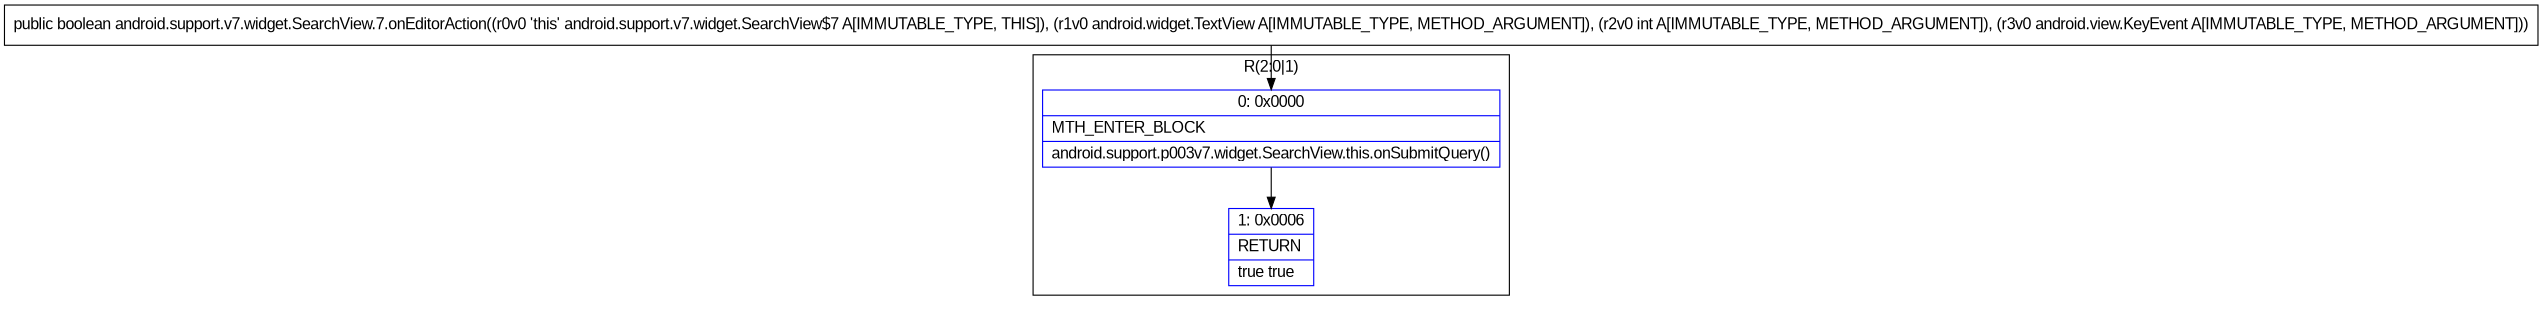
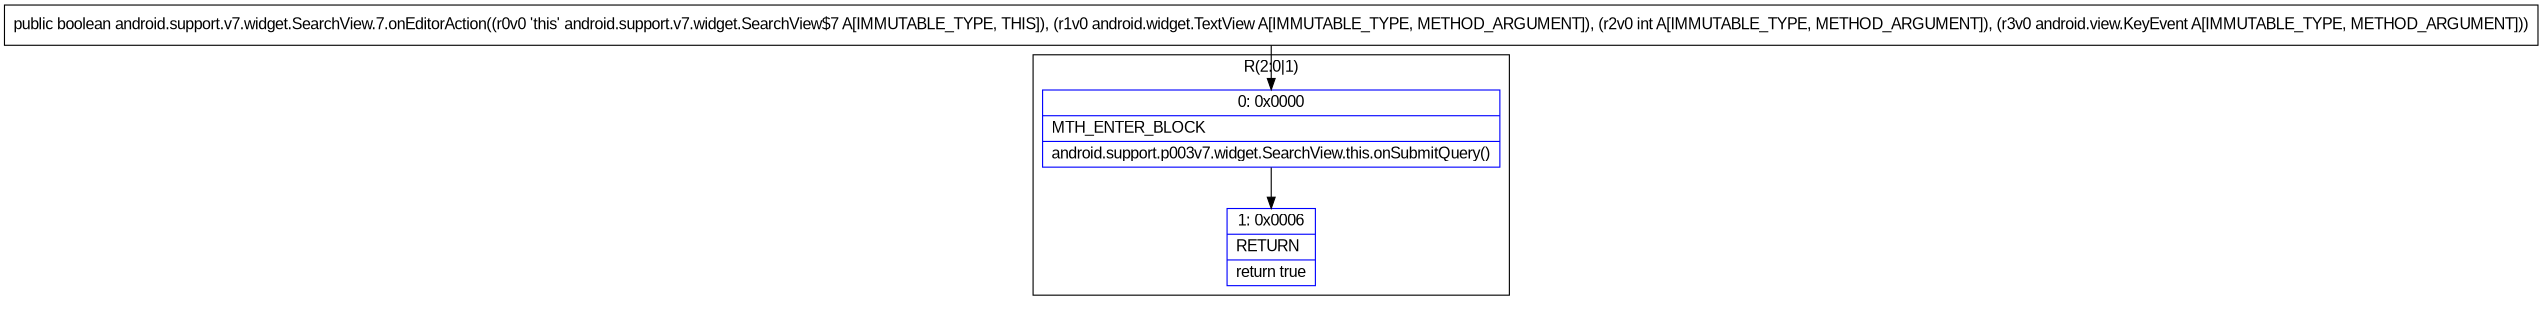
  digraph {
    fontname="Liberation Sans"
    node [color=blue shape=record fontname="Liberation Sans"]
    edge [fontname="Liberation Sans"]
    n1 [label="{0\:\ 0x0000|MTH_ENTER_BLOCK\l|android.support.p003v7.widget.SearchView.this.onSubmitQuery()\l}"]
-   n2 [label="{1\:\ 0x0006|RETURN\l|true true\l}"]
+   n2 [label="{1\:\ 0x0006|RETURN\l|return true\l}"]
    n3 [label="{public boolean android.support.v7.widget.SearchView.7.onEditorAction((r0v0 'this' android.support.v7.widget.SearchView$7 A[IMMUTABLE_TYPE, THIS]), (r1v0 android.widget.TextView A[IMMUTABLE_TYPE, METHOD_ARGUMENT]), (r2v0 int A[IMMUTABLE_TYPE, METHOD_ARGUMENT]), (r3v0 android.view.KeyEvent A[IMMUTABLE_TYPE, METHOD_ARGUMENT])) }" color=""]
    subgraph cluster_1 {
      label="R(2:0|1)"
      n1
      n2
    }
    n1 -> n2
    n3 -> n1
  }
